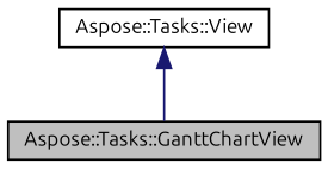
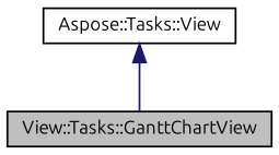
  digraph {
    fontname=Ubuntu
    node [color=black fontname=Ubuntu fontsize=10 shape=record style=filled]
-   n1 [fillcolor=grey75 fontcolor=black height=0.2 label="Aspose::Tasks::GanttChartView" width=0.4]
+   n1 [fillcolor=grey75 fontcolor=black height=0.2 label="View::Tasks::GanttChartView" width=0.4]
    n2 [fillcolor=white height=0.2 label="Aspose::Tasks::View" width=0.4]
    n2 -> n1 [color=midnightblue dir=back fontname=Ubuntu fontsize=10 labelfontname=Helvetica labelfontsize=10 style=solid]
  }
